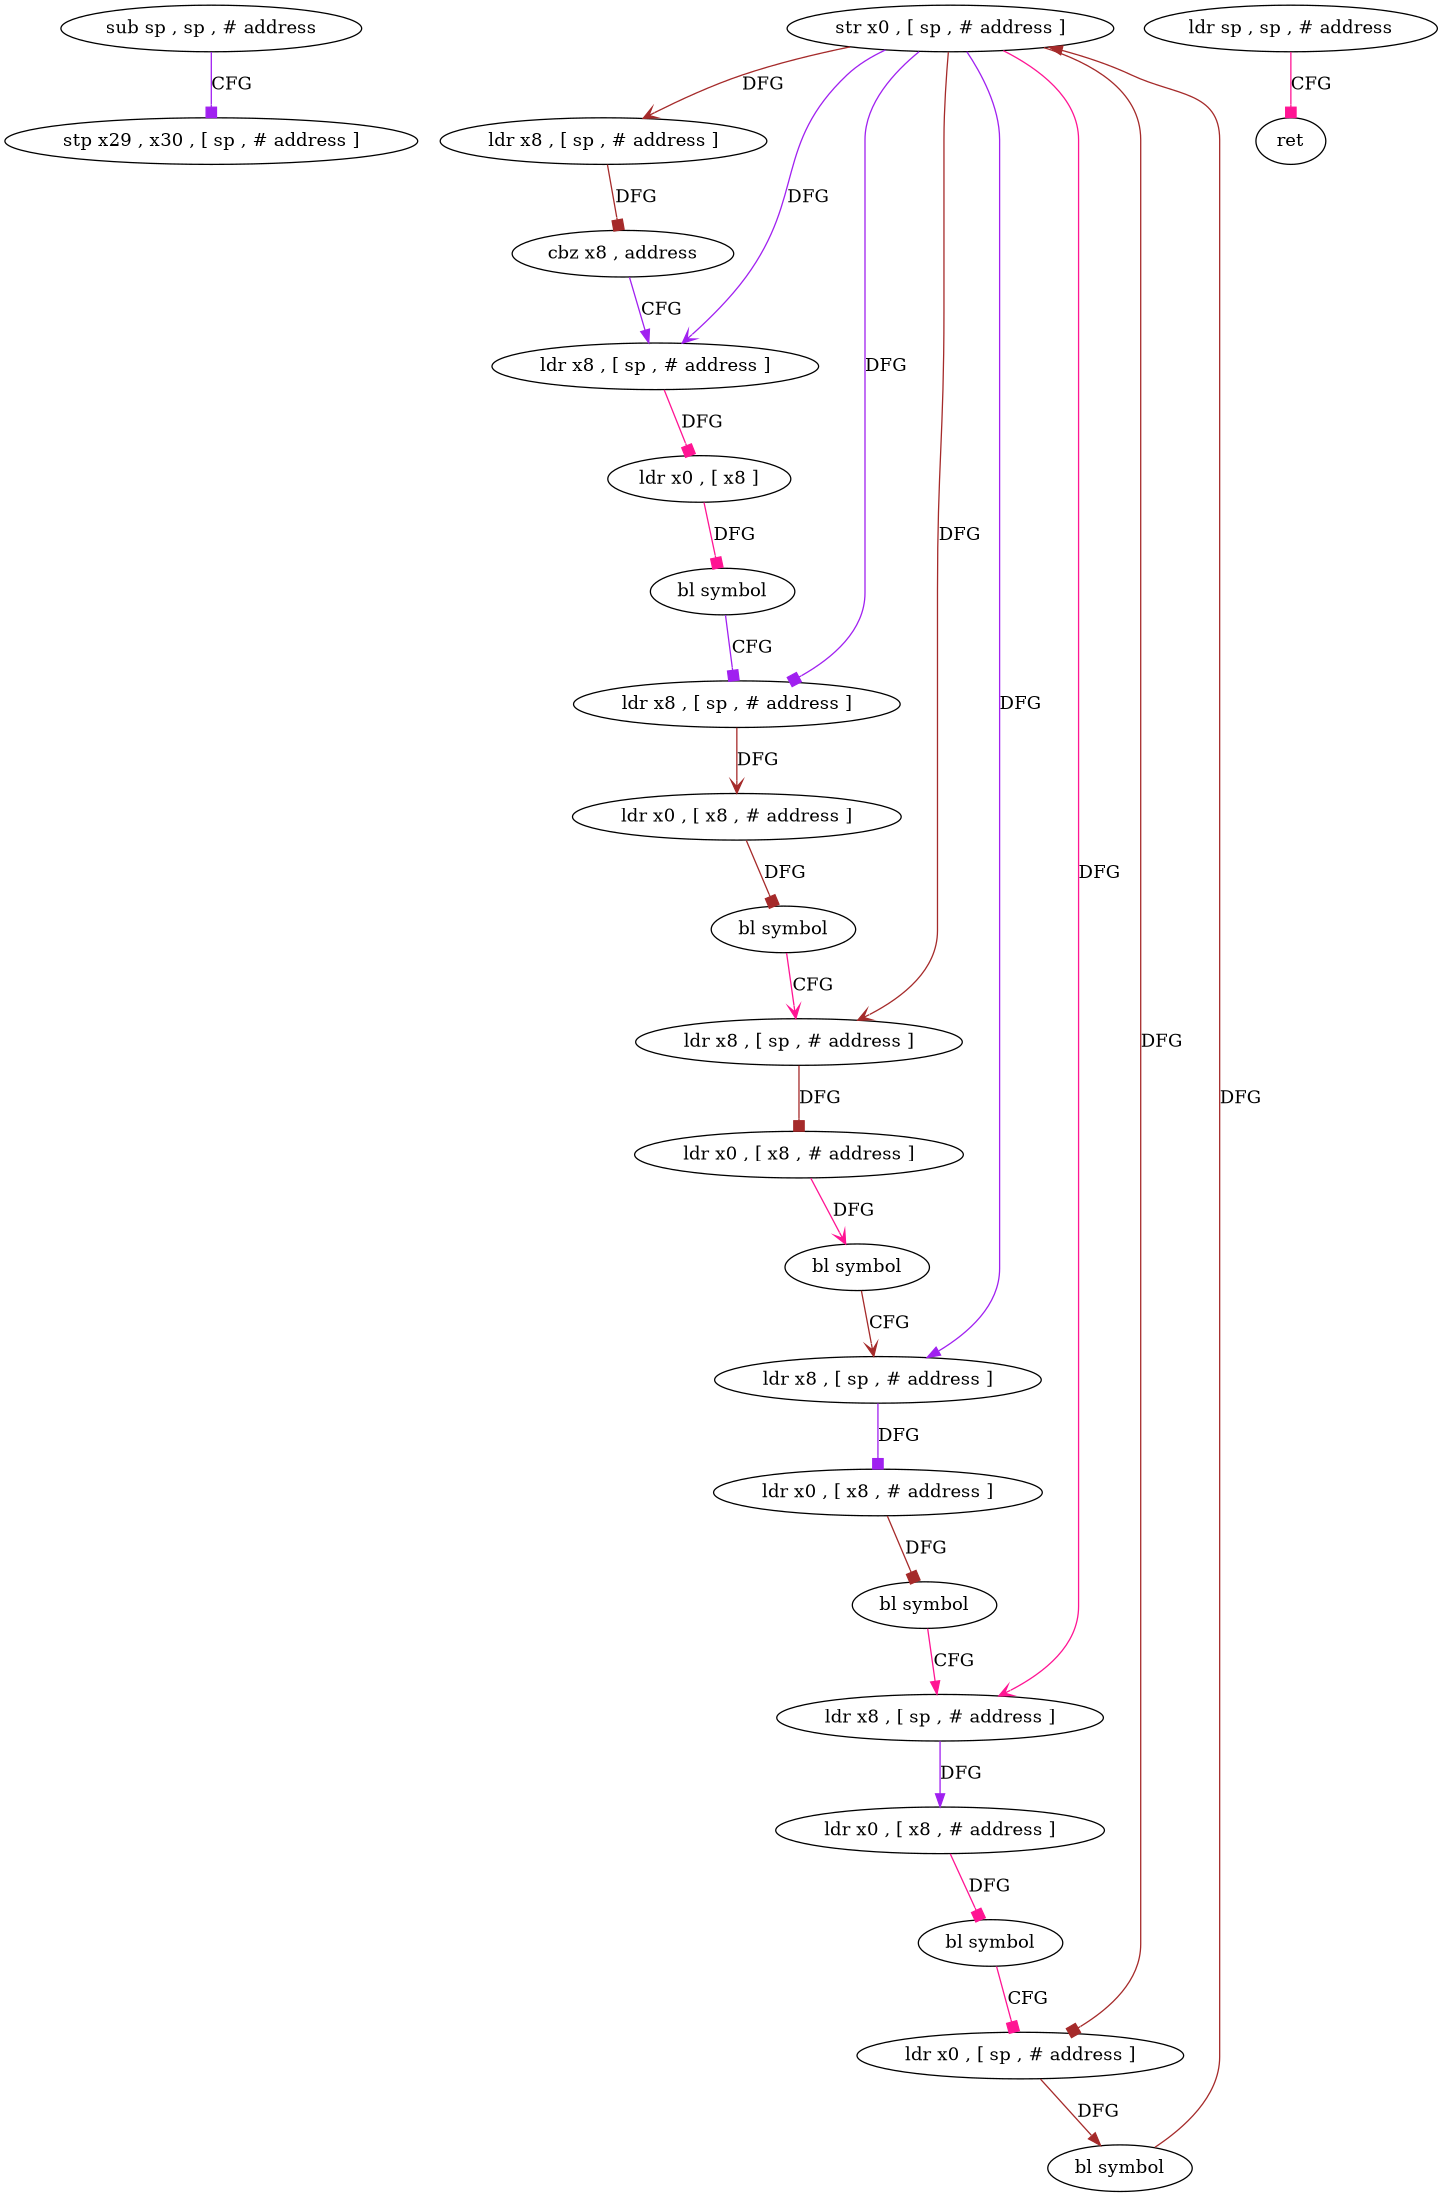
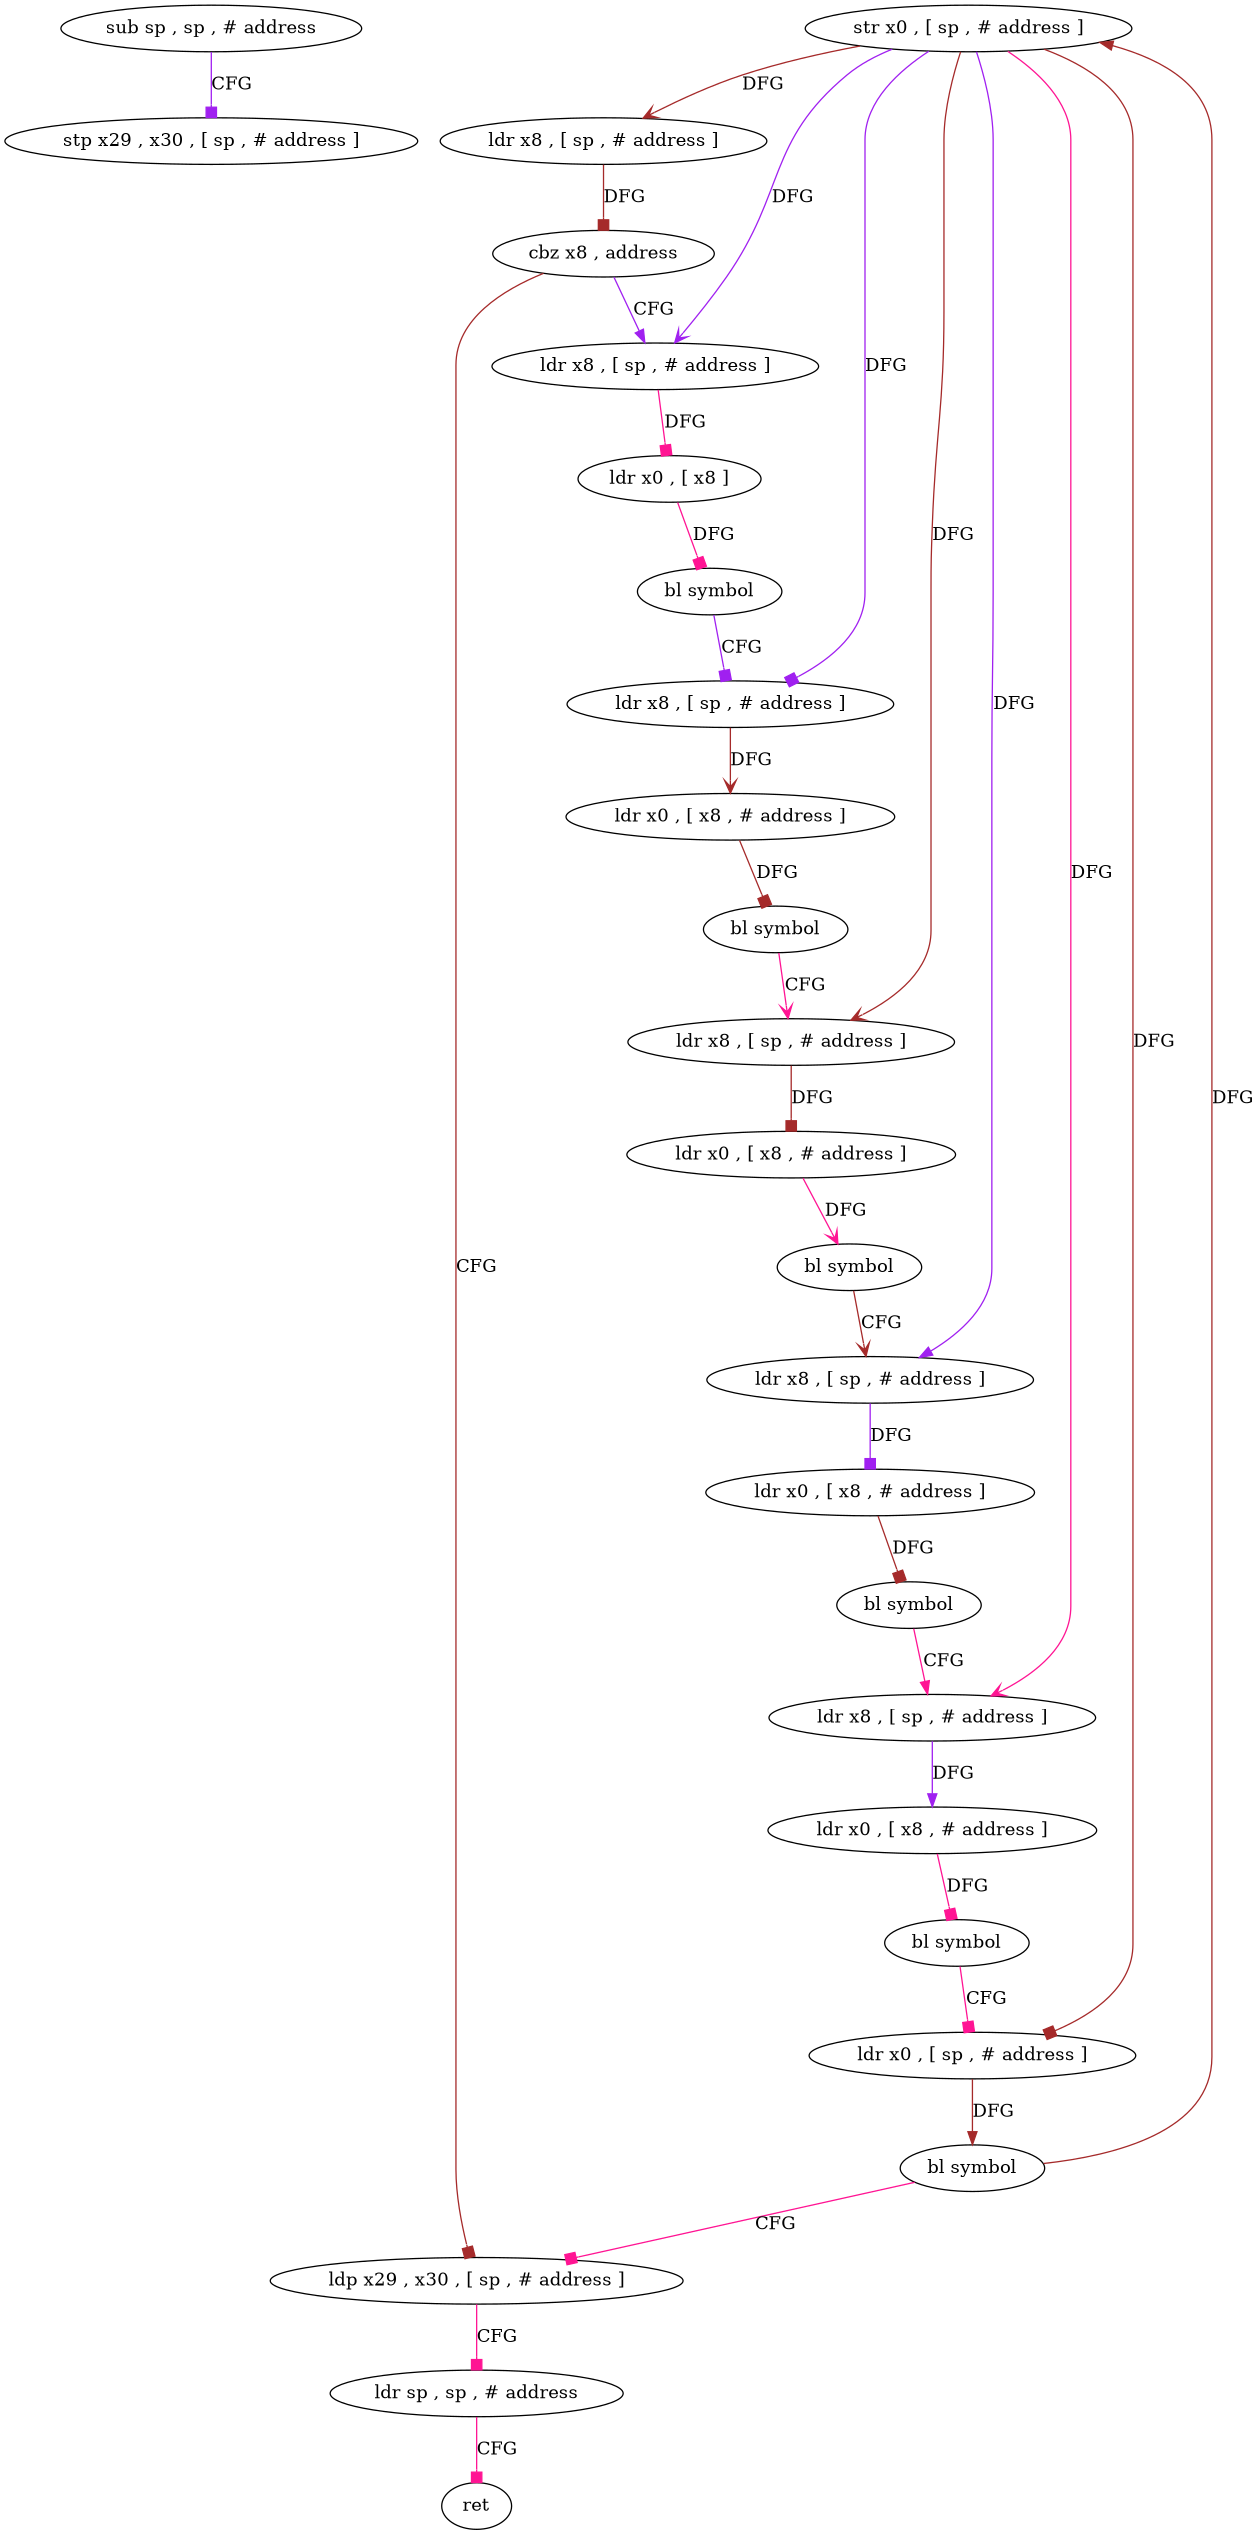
  digraph {
    edge [arrowhead=box color=brown]
    n1 [label="sub sp , sp , # address"]
    n2 [label="stp x29 , x30 , [ sp , # address ]"]
    n3 [label="str x0 , [ sp , # address ]"]
    n4 [label="ldr x8 , [ sp , # address ]"]
    n5 [label="ldr x8 , [ sp , # address ]"]
    n6 [label="ldr x8 , [ sp , # address ]"]
    n7 [label="ldr x8 , [ sp , # address ]"]
    n8 [label="ldr x8 , [ sp , # address ]"]
    n9 [label="ldr x8 , [ sp , # address ]"]
    n10 [label="ldr x0 , [ sp , # address ]"]
    n11 [label="cbz x8 , address"]
    n12 [label="ldr x0 , [ x8 ]"]
    n13 [label="ldr x0 , [ x8 , # address ]"]
    n14 [label="ldr x0 , [ x8 , # address ]"]
    n15 [label="ldr x0 , [ x8 , # address ]"]
    n16 [label="ldr x0 , [ x8 , # address ]"]
    n17 [label="bl symbol"]
+   n18 [label="ldp x29 , x30 , [ sp , # address ]"]
    n19 [label="ldr sp , sp , # address"]
    n20 [label=ret]
    n21 [label="bl symbol"]
    n22 [label="bl symbol"]
    n23 [label="bl symbol"]
    n24 [label="bl symbol"]
    n25 [label="bl symbol"]
    n1 -> n2 [color=purple label=CFG]
    n3 -> n4 [arrowhead=vee label=DFG]
    n3 -> n5 [arrowhead=vee color=purple label=DFG]
    n3 -> n6 [color=purple label=DFG]
    n3 -> n7 [arrowhead=vee label=DFG]
    n3 -> n8 [arrowhead=normal color=purple label=DFG]
    n3 -> n9 [arrowhead=vee color=deeppink label=DFG]
    n3 -> n10 [label=DFG]
    n4 -> n11 [label=DFG]
    n5 -> n12 [color=deeppink label=DFG]
    n6 -> n13 [arrowhead=vee label=DFG]
    n7 -> n14 [label=DFG]
    n8 -> n15 [color=purple label=DFG]
    n9 -> n16 [arrowhead=normal color=purple label=DFG]
    n10 -> n17 [arrowhead=normal label=DFG]
    n11 -> n5 [arrowhead=normal color=purple label=CFG]
+   n11 -> n18 [label=CFG]
    n12 -> n21 [color=deeppink label=DFG]
    n13 -> n22 [label=DFG]
    n14 -> n23 [arrowhead=vee color=deeppink label=DFG]
    n15 -> n24 [label=DFG]
    n16 -> n25 [color=deeppink label=DFG]
    n17 -> n3 [arrowhead=normal label=DFG]
+   n17 -> n18 [color=deeppink label=CFG]
+   n18 -> n19 [color=deeppink label=CFG]
    n19 -> n20 [color=deeppink label=CFG]
    n21 -> n6 [color=purple label=CFG]
    n22 -> n7 [arrowhead=vee color=deeppink label=CFG]
    n23 -> n8 [arrowhead=vee label=CFG]
    n24 -> n9 [arrowhead=normal color=deeppink label=CFG]
    n25 -> n10 [color=deeppink label=CFG]
  }
